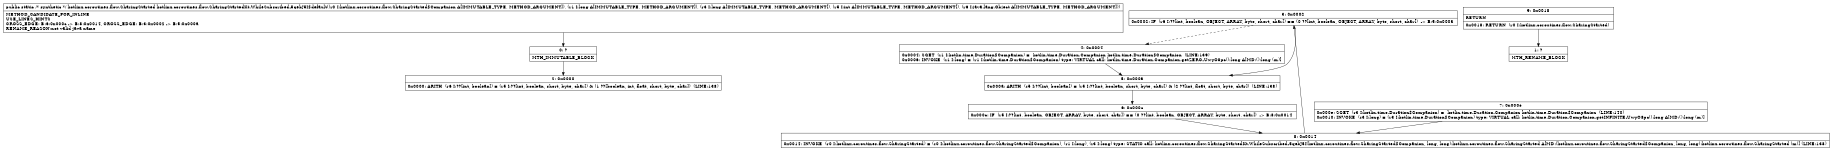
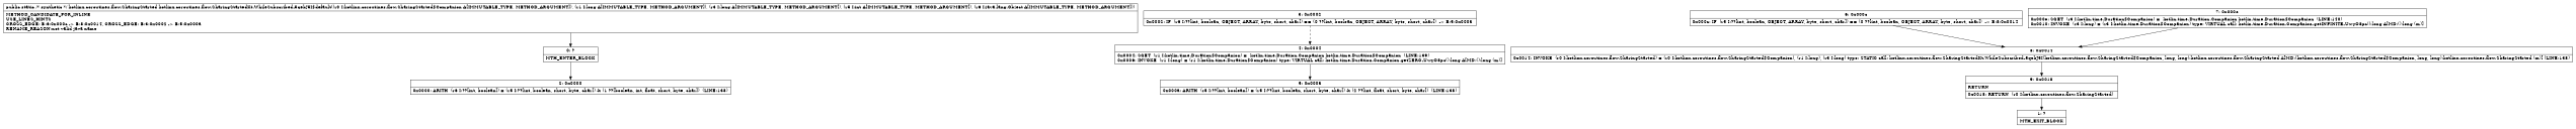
  digraph {
    node [shape=record]
-   n1 [label="{0\:\ ?|MTH_IMMUTABLE_BLOCK\l}"]
+   n1 [label="{0\:\ ?|MTH_ENTER_BLOCK\l}"]
    n2 [label="{2\:\ 0x0000|0x0000: ARITH  (r6 I:??[int, boolean]) = (r5 I:??[int, boolean, short, byte, char]) & (1 ??[boolean, int, float, short, byte, char])  (LINE:138)\l}"]
    n3 [label="{3\:\ 0x0002|0x0002: IF  (r6 I:??[int, boolean, OBJECT, ARRAY, byte, short, char]) == (0 ??[int, boolean, OBJECT, ARRAY, byte, short, char])  \-\> B:5:0x000a \l}"]
    n4 [label="{4\:\ 0x0004|0x0004: SGET  (r1 I:kotlin.time.Duration$Companion) =  kotlin.time.Duration.Companion kotlin.time.Duration$Companion  (LINE:139)\l0x0006: INVOKE  (r1 I:long) = (r1 I:kotlin.time.Duration$Companion) type: VIRTUAL call: kotlin.time.Duration.Companion.getZERO\-UwyO8pc():long A[MD:():long (m)]\l}"]
    n5 [label="{5\:\ 0x000a|0x000a: ARITH  (r5 I:??[int, boolean]) = (r5 I:??[int, boolean, short, byte, char]) & (2 ??[int, float, short, byte, char])  (LINE:138)\l}"]
    n6 [label="{6\:\ 0x000c|0x000c: IF  (r5 I:??[int, boolean, OBJECT, ARRAY, byte, short, char]) == (0 ??[int, boolean, OBJECT, ARRAY, byte, short, char])  \-\> B:8:0x0014 \l}"]
    n7 [label="{8\:\ 0x0014|0x0014: INVOKE  (r0 I:kotlinx.coroutines.flow.SharingStarted) = (r0 I:kotlinx.coroutines.flow.SharingStarted$Companion), (r1 I:long), (r3 I:long) type: STATIC call: kotlinx.coroutines.flow.SharingStartedKt.WhileSubscribed\-5qebJ5I(kotlinx.coroutines.flow.SharingStarted$Companion, long, long):kotlinx.coroutines.flow.SharingStarted A[MD:(kotlinx.coroutines.flow.SharingStarted$Companion, long, long):kotlinx.coroutines.flow.SharingStarted (m)] (LINE:138)\l}"]
    n8 [label="{7\:\ 0x000e|0x000e: SGET  (r3 I:kotlin.time.Duration$Companion) =  kotlin.time.Duration.Companion kotlin.time.Duration$Companion  (LINE:140)\l0x0010: INVOKE  (r3 I:long) = (r3 I:kotlin.time.Duration$Companion) type: VIRTUAL call: kotlin.time.Duration.Companion.getINFINITE\-UwyO8pc():long A[MD:():long (m)]\l}"]
    n9 [label="{9\:\ 0x0018|RETURN\l|0x0018: RETURN  (r0 I:kotlinx.coroutines.flow.SharingStarted) \l}"]
-   n10 [label="{1\:\ ?|MTH_RENAME_BLOCK\l}"]
+   n10 [label="{1\:\ ?|MTH_EXIT_BLOCK\l}"]
    n11 [label="{public static \/* synthetic *\/ kotlinx.coroutines.flow.SharingStarted kotlinx.coroutines.flow.SharingStartedKt.WhileSubscribed\-5qebJ5I$default((r0 I:kotlinx.coroutines.flow.SharingStarted$Companion A[IMMUTABLE_TYPE, METHOD_ARGUMENT]), (r1 I:long A[IMMUTABLE_TYPE, METHOD_ARGUMENT]), (r3 I:long A[IMMUTABLE_TYPE, METHOD_ARGUMENT]), (r5 I:int A[IMMUTABLE_TYPE, METHOD_ARGUMENT]), (r6 I:java.lang.Object A[IMMUTABLE_TYPE, METHOD_ARGUMENT]))  | METHOD_CANDIDATE_FOR_INLINE\lUSE_LINES_HINTS\lCROSS_EDGE: B:6:0x000c \-\> B:8:0x0014, CROSS_EDGE: B:3:0x0002 \-\> B:5:0x000a\lRENAME_REASON:not valid java name\l}"]
    n1 -> n2
    n3 -> n4 [style=dashed]
-   n3 -> n5
    n4 -> n5
-   n5 -> n6
    n6 -> n7
-   n7 -> n3
+   n7 -> n9
    n8 -> n7
    n9 -> n10
    n11 -> n1
  }
